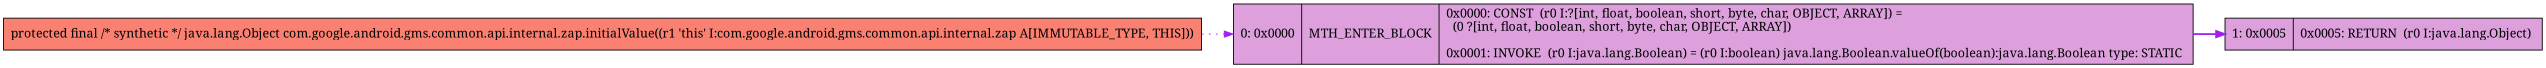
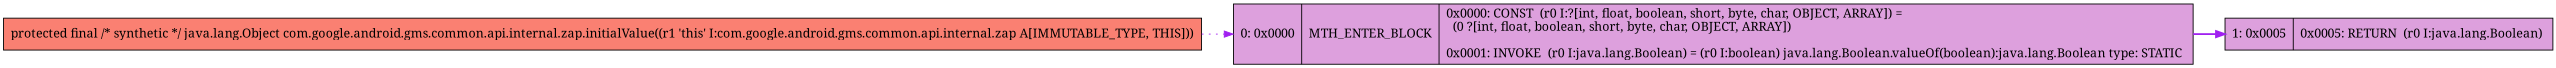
  digraph {
    rankdir=LR
    fontname="Noto Serif"
    node [shape=record style=filled fillcolor=plum fontname="Noto Serif"]
    edge [color=purple fontname="Noto Serif"]
    n1 [label="{0\:\ 0x0000|MTH_ENTER_BLOCK\l|0x0000: CONST  (r0 I:?[int, float, boolean, short, byte, char, OBJECT, ARRAY]) = \l  (0 ?[int, float, boolean, short, byte, char, OBJECT, ARRAY])\l \l0x0001: INVOKE  (r0 I:java.lang.Boolean) = (r0 I:boolean) java.lang.Boolean.valueOf(boolean):java.lang.Boolean type: STATIC \l}"]
-   n2 [label="{1\:\ 0x0005|0x0005: RETURN  (r0 I:java.lang.Object) \l}"]
+   n2 [label="{1\:\ 0x0005|0x0005: RETURN  (r0 I:java.lang.Boolean) \l}"]
    n3 [label="{protected final \/* synthetic *\/ java.lang.Object com.google.android.gms.common.api.internal.zap.initialValue((r1 'this' I:com.google.android.gms.common.api.internal.zap A[IMMUTABLE_TYPE, THIS])) }" fillcolor=salmon]
    n1 -> n2 [style=bold]
    n3 -> n1 [style=dotted]
  }
